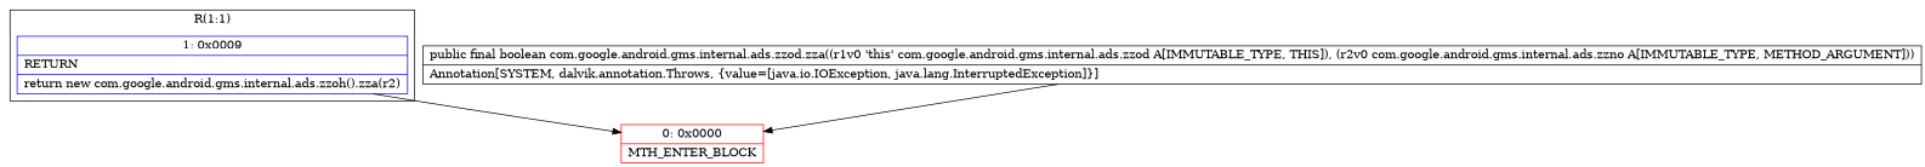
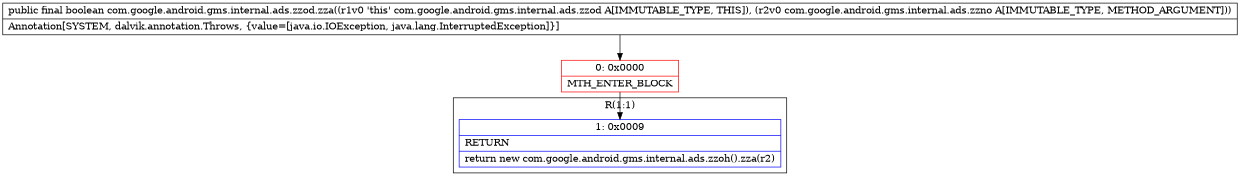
  digraph {
    node [shape=record]
    n1 [color=blue label="{1\:\ 0x0009|RETURN\l|return new com.google.android.gms.internal.ads.zzoh().zza(r2)\l}"]
    n2 [color=red label="{0\:\ 0x0000|MTH_ENTER_BLOCK\l}"]
    n3 [label="{public final boolean com.google.android.gms.internal.ads.zzod.zza((r1v0 'this' com.google.android.gms.internal.ads.zzod A[IMMUTABLE_TYPE, THIS]), (r2v0 com.google.android.gms.internal.ads.zzno A[IMMUTABLE_TYPE, METHOD_ARGUMENT]))  | Annotation[SYSTEM, dalvik.annotation.Throws, \{value=[java.io.IOException, java.lang.InterruptedException]\}]\l}"]
    subgraph cluster_1 {
      label="R(1:1)"
      n1
    }
-   n1 -> n2
+   n2 -> n1
    n3 -> n2
  }
